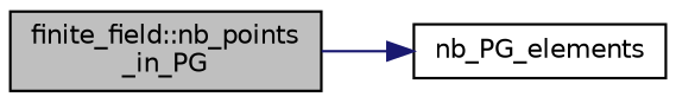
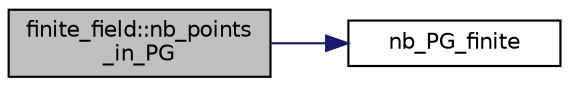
  digraph {
    rankdir=LR
    node [color=black fontname=Helvetica fontsize=10 shape=record style=filled]
    n1 [fillcolor=grey75 fontcolor=black height=0.2 label="finite_field::nb_points\l_in_PG" width=0.4]
-   n2 [fillcolor=white height=0.2 label=nb_PG_elements width=0.4]
+   n2 [fillcolor=white height=0.2 label=nb_PG_finite width=0.4]
    n1 -> n2 [color=midnightblue fontname=Helvetica fontsize=10 labelfontname=Helvetica labelfontsize=10 style=solid]
  }
